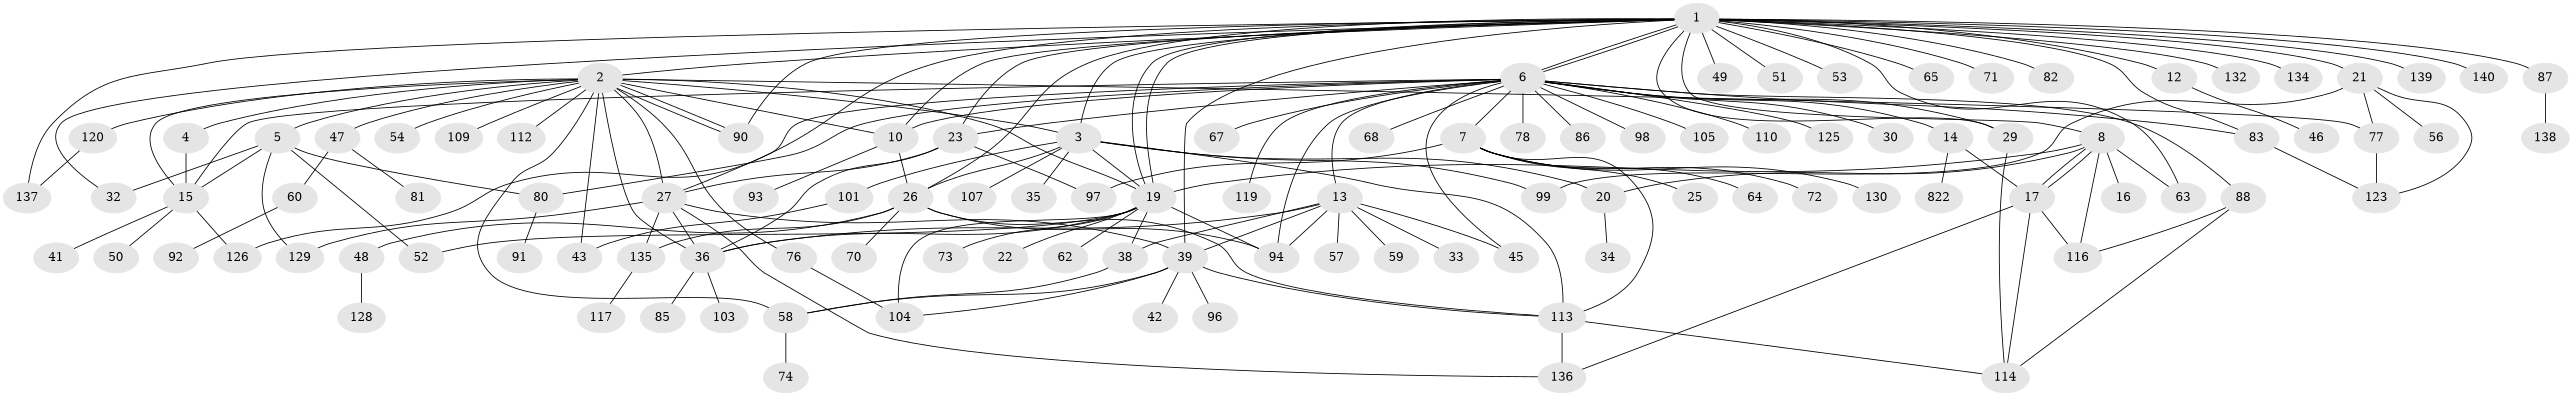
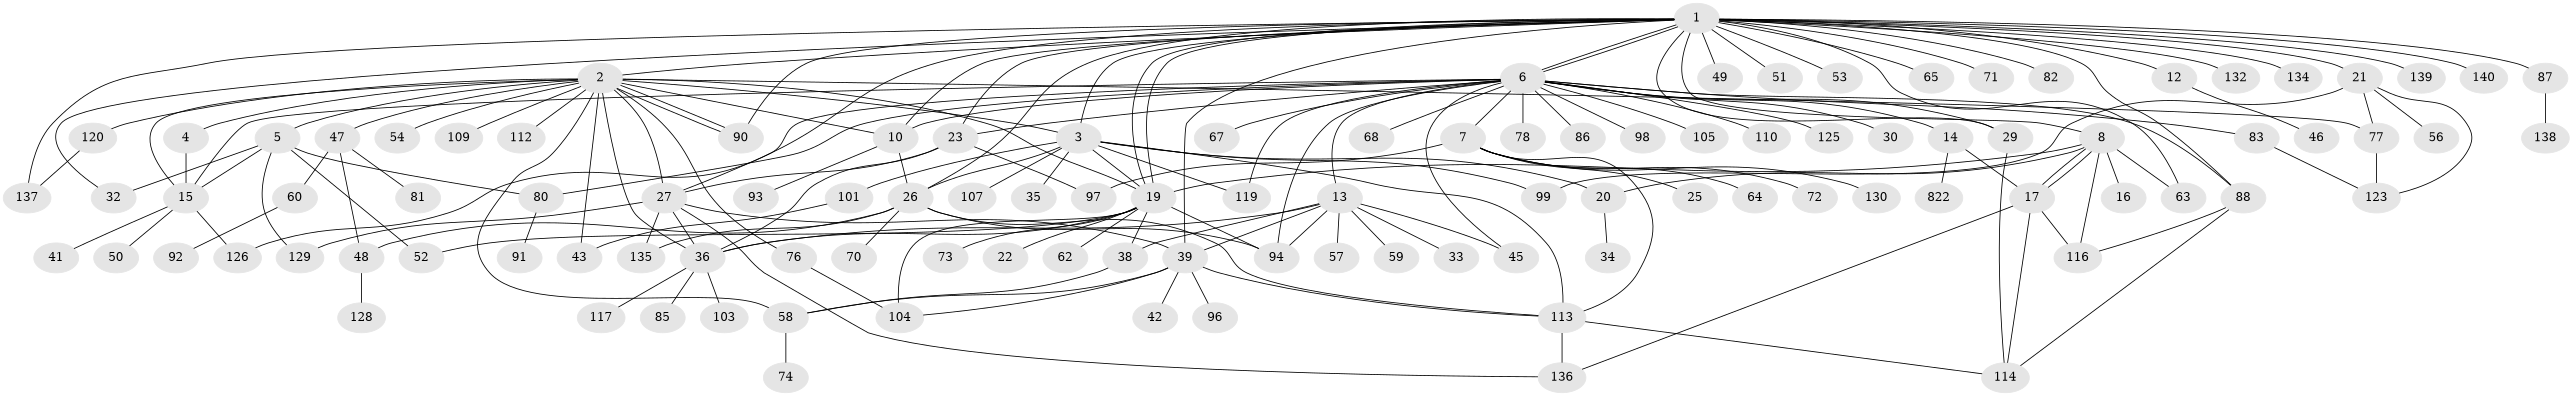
  graph {
    node [color=gray90 style=filled]
    1 [super="+18"]
    2 [super="+55"]
    3 [super="+9"]
    6 [super="+19"]
    8 [super="+25"]
    10 [super="+79"]
    n7 [label=19 super="+24"]
    12 [super="+84"]
    21 [super="+31"]
    23 [super="+133"]
    26 [super="+37"]
    27 [super="+69"]
    29
    32
    39 [super="+127"]
    49
    51
    53 [super="+75"]
    63
    65
    71
    82
    87
    88
    90
    132
    134
    137
    139
    140
    4
    5 [super="+100"]
    15 [super="+61"]
    36 [super="+89"]
    43 [super="+95"]
    47 [super="+66"]
    54
    58 [super="+111"]
    76
    77 [super="+118"]
    109
    112
    120
    20
    35
    99
    101
    107
    113 [super="+121"]
    119
    80
    7 [super="+40"]
    13 [super="+108"]
    14 [super="+106"]
    30
    45
    67
    68
    78
    83
    86
    94 [super="+102"]
    98
    105
    110
    125
    126
    16
    17 [super="+44"]
    116 [super="+124"]
    93
    52
    22
    38
    62
    73
    104 [super="+115"]
    46
    56
    123
    97
    48
    70
    135
    129
    136
    114
    42
    96
    138
    41
    50
    85
    103
    117
    60
    81
    74
    34 [super="+141"]
    91 [super="+131"]
    n101 [label=25]
    64
    72
    130
    33
    57
    59
    n108 [label=822]
    128
    92
    1 -- 2
    1 -- 3
    1 -- 6
    1 -- 6
    1 -- 8
    1 -- 10
    1 -- n7
    1 -- n7
    1 -- 12
    1 -- 21
    1 -- 23
    1 -- 26
    1 -- 27
    1 -- 29
    1 -- 32
    1 -- 39
    1 -- 49
    1 -- 51
    1 -- 53
    1 -- 63
    1 -- 65
    1 -- 71
    1 -- 82
    1 -- 87
-   1 -- 83
+   1 -- 88
    1 -- 90
    1 -- 132
    1 -- 134
    1 -- 137
    1 -- 139
    1 -- 140
    2 -- 3 [weight=2]
    2 -- 10
    2 -- n7
    2 -- 27
    2 -- 90
    2 -- 90
    2 -- 4
    2 -- 5 [weight=2]
    2 -- 15
    2 -- 36
    2 -- 43
    2 -- 47 [weight=2]
    2 -- 54
    2 -- 58
    2 -- 76
    2 -- 77
    2 -- 109
    2 -- 112
    2 -- 120
    3 -- n7
    3 -- 26
    3 -- 20
    3 -- 35
    3 -- 99
    3 -- 101
    3 -- 107
    3 -- 113
+   3 -- 119
    6 -- 10
    6 -- 23
    6 -- 29
    6 -- 88
    6 -- 15
    6 -- 119
    6 -- 80
    6 -- 7
    6 -- 13
    6 -- 14
    6 -- 30
    6 -- 45
    6 -- 67
    6 -- 68
    6 -- 78
    6 -- 83
    6 -- 86
    6 -- 94
    6 -- 98
    6 -- 105
    6 -- 110
    6 -- 125
    6 -- 126
    8 -- n7
    8 -- 63
    8 -- 20
    8 -- 16
    8 -- 17
    8 -- 17
    8 -- 116
    10 -- 26
    10 -- 93
    n7 -- 36
    n7 -- 94
    n7 -- 52
    n7 -- 22
    n7 -- 38
    n7 -- 62
    n7 -- 73
    n7 -- 104
    12 -- 46
    21 -- 77
    21 -- 99
    21 -- 56
    21 -- 123
    23 -- 27
    23 -- 36
    23 -- 97
    26 -- 113
    26 -- 94
    26 -- 48
    26 -- 70
    26 -- 135
    27 -- 39
    27 -- 36
    27 -- 135
    27 -- 129
    27 -- 136
    29 -- 114
    39 -- 58
    39 -- 113
    39 -- 104
    39 -- 42
    39 -- 96
    87 -- 138
    88 -- 116
    88 -- 114
    4 -- 15
    5 -- 32
    5 -- 15
    5 -- 80
    5 -- 52
    5 -- 129
    15 -- 126
    15 -- 41
    15 -- 50
    36 -- 85
    36 -- 103
-   135 -- 117
+   36 -- 117
+   47 -- 48
    47 -- 60
    47 -- 81
    58 -- 74
    76 -- 104
    77 -- 123
    120 -- 137
    20 -- 34
    101 -- 43
    113 -- 136
    113 -- 114
    80 -- 91
    7 -- 113
    7 -- 97
    7 -- n101
    7 -- 64
    7 -- 72
    7 -- 130
    13 -- 39
    13 -- 36
    13 -- 45
    13 -- 94
    13 -- 38
    13 -- 33
    13 -- 57
    13 -- 59
    14 -- 17
    14 -- n108
    83 -- 123
    17 -- 116
    17 -- 136
    17 -- 114
    38 -- 58
    48 -- 128
    60 -- 92
  }
